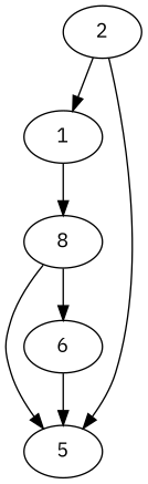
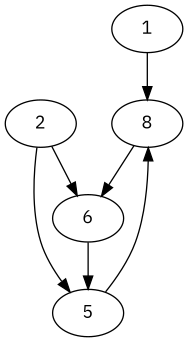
  digraph {
    fontname="IBM Plex Sans"
    node [color=black fontname="IBM Plex Sans"]
    edge [fontname="IBM Plex Sans"]
    n1 [label=8]
    1
    5
    6
    2
-   n1 -> 5
+   5 -> n1
    n1 -> 6
    1 -> n1
    6 -> 5
-   2 -> 1
+   2 -> 6
    2 -> 5
  }
